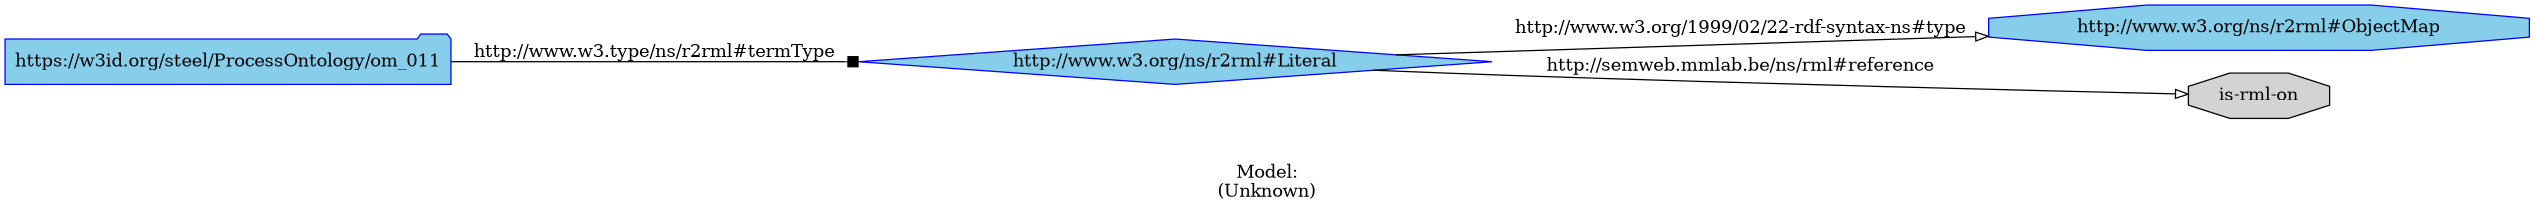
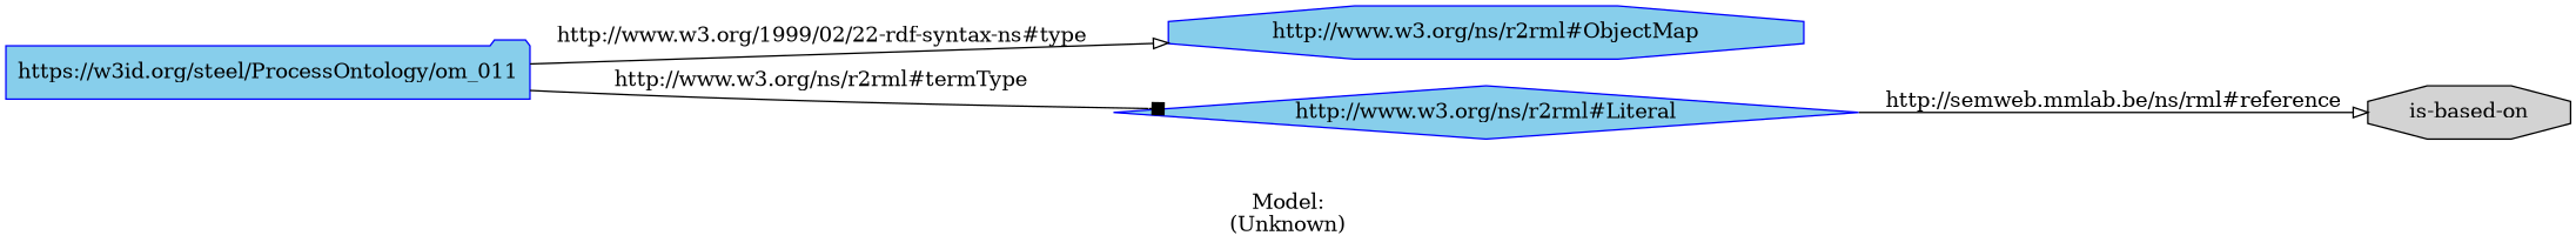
  digraph {
    label="\n\nModel:\n(Unknown)"
    rankdir=LR
    node [color=blue fillcolor=skyblue shape=octagon style=filled]
    edge [arrowhead=onormal]
    n1 [label="https://w3id.org/steel/ProcessOntology/om_011" shape=folder]
    n2 [label="http://www.w3.org/ns/r2rml#ObjectMap"]
    n3 [label="http://www.w3.org/ns/r2rml#Literal" shape=diamond]
-   n4 [fillcolor=lightgrey label="is-rml-on" color=""]
-   n3 -> n2 [label="http://www.w3.org/1999/02/22-rdf-syntax-ns#type"]
-   n1 -> n3 [arrowhead=box label="http://www.w3.type/ns/r2rml#termType"]
+   n4 [fillcolor=lightgrey label="is-based-on" color=""]
+   n1 -> n2 [label="http://www.w3.org/1999/02/22-rdf-syntax-ns#type"]
+   n1 -> n3 [arrowhead=box label="http://www.w3.org/ns/r2rml#termType"]
    n3 -> n4 [label="http://semweb.mmlab.be/ns/rml#reference"]
  }
